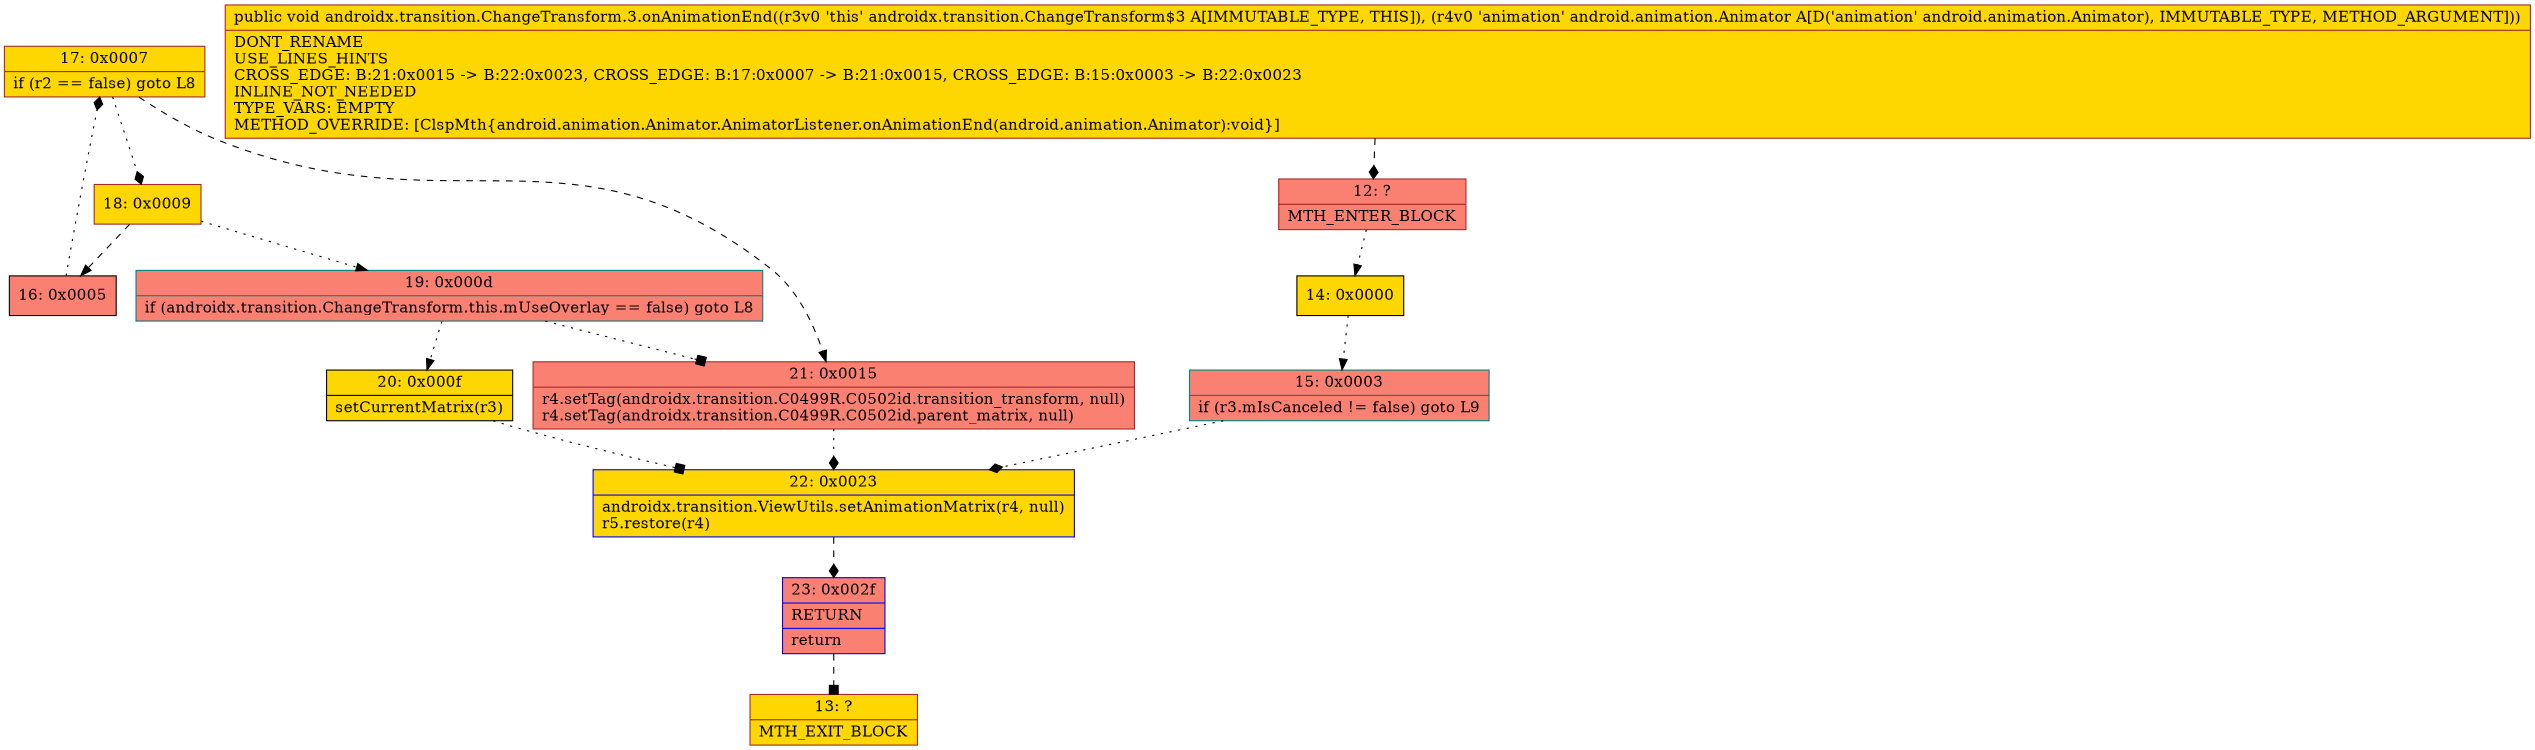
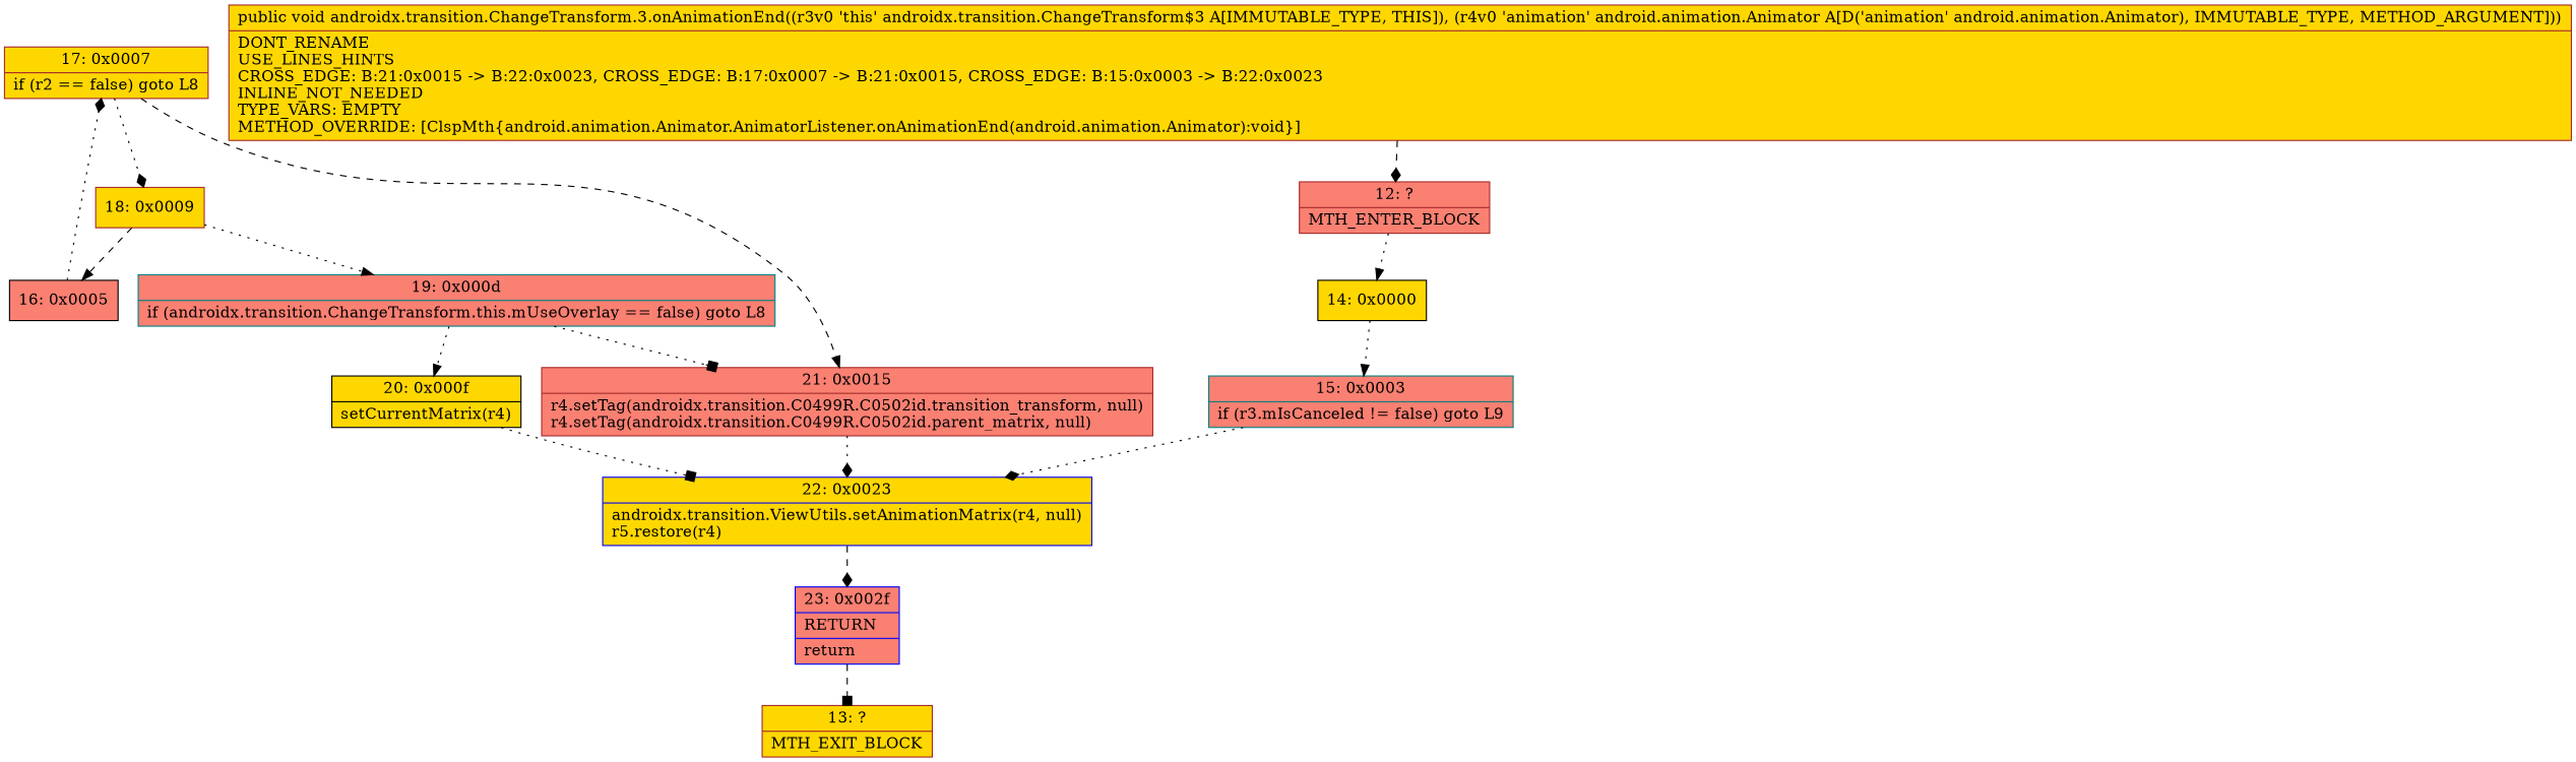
  digraph {
    node [color=brown fillcolor=gold shape=record style=filled]
    edge [arrowhead=normal style=dotted]
    n1 [fillcolor=salmon label="{12\:\ ?|MTH_ENTER_BLOCK\l}"]
    n2 [color=black label="{14\:\ 0x0000}"]
    n3 [color=teal fillcolor=salmon label="{15\:\ 0x0003|if (r3.mIsCanceled != false) goto L9\l}"]
    n4 [color=blue label="{22\:\ 0x0023|androidx.transition.ViewUtils.setAnimationMatrix(r4, null)\lr5.restore(r4)\l}"]
    n5 [color=black fillcolor=salmon label="{16\:\ 0x0005}"]
    n6 [label="{17\:\ 0x0007|if (r2 == false) goto L8\l}"]
    n7 [color=blue fillcolor=salmon label="{23\:\ 0x002f|RETURN\l|return\l}"]
    n8 [label="{18\:\ 0x0009}"]
    n9 [fillcolor=salmon label="{21\:\ 0x0015|r4.setTag(androidx.transition.C0499R.C0502id.transition_transform, null)\lr4.setTag(androidx.transition.C0499R.C0502id.parent_matrix, null)\l}"]
    n10 [color=teal fillcolor=salmon label="{19\:\ 0x000d|if (androidx.transition.ChangeTransform.this.mUseOverlay == false) goto L8\l}"]
-   n11 [color=black label="{20\:\ 0x000f|setCurrentMatrix(r3)\l}"]
+   n11 [color=black label="{20\:\ 0x000f|setCurrentMatrix(r4)\l}"]
    n12 [label="{13\:\ ?|MTH_EXIT_BLOCK\l}"]
    n13 [label="{public void androidx.transition.ChangeTransform.3.onAnimationEnd((r3v0 'this' androidx.transition.ChangeTransform$3 A[IMMUTABLE_TYPE, THIS]), (r4v0 'animation' android.animation.Animator A[D('animation' android.animation.Animator), IMMUTABLE_TYPE, METHOD_ARGUMENT]))  | DONT_RENAME\lUSE_LINES_HINTS\lCROSS_EDGE: B:21:0x0015 \-\> B:22:0x0023, CROSS_EDGE: B:17:0x0007 \-\> B:21:0x0015, CROSS_EDGE: B:15:0x0003 \-\> B:22:0x0023\lINLINE_NOT_NEEDED\lTYPE_VARS: EMPTY\lMETHOD_OVERRIDE: [ClspMth\{android.animation.Animator.AnimatorListener.onAnimationEnd(android.animation.Animator):void\}]\l}"]
    n1 -> n2
    n2 -> n3
    n3 -> n4 [arrowhead=diamond]
    n4 -> n7 [arrowhead=diamond style=dashed]
    n5 -> n6 [arrowhead=diamond]
    n6 -> n8 [arrowhead=diamond]
    n6 -> n9 [style=dashed]
    n7 -> n12 [arrowhead=box style=dashed]
    n8 -> n5 [style=dashed]
    n8 -> n10
    n9 -> n4 [arrowhead=diamond]
    n10 -> n9 [arrowhead=box]
    n10 -> n11
    n11 -> n4 [arrowhead=box]
    n13 -> n1 [arrowhead=diamond style=dashed]
  }
